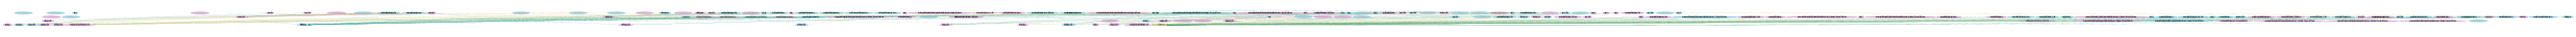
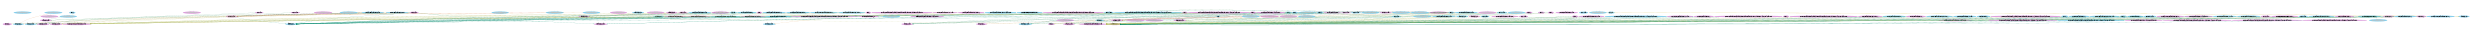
  strict digraph {
    splines=curved
    node [fillcolor=plum shape=doubleoctagon style=filled]
    edge [color="#00876c" style=bold weight=0.5 arrowhead=vee]
    n1 [color="#b8bf62" fillcolor=skyblue fontcolor=gray label="SPDXLicense\n443f4e843df984c22700e228b3860b31" shape=ellipse]
    n2 [color="#b8bf62" label="spdx:LGPL-2.0+" shape=tripleoctagon]
    n3 [fillcolor=skyblue label="LGPL-2.0+"]
    n4 [color="#e18745" fillcolor=skyblue label="fossology:LGPL-2.0+"]
    n5 [color="#379469" fillcolor=skyblue label="cavil:LGPL-2.0-or-later"]
    n6 [color="#00876c" fillcolor=skyblue label="metaeffekt:LGPL-2.0+"]
    n7 [color="#b8bf62" label="foss-license:GNU Library General Public License 2.0 or later"]
    n8 [fillcolor=skyblue label="GNU Library General Public License v2 or later"]
    n9 [label="spdx:LGPL-2.0-or-later"]
    n10 [color="#00876c" label="BlueOak:LGPL-2.0-or-later"]
    n11 [color="#b8bf62" label="foss-license:GNU Lesser General Public License 2.1 or later"]
    n12 [color="#98b561" label="eclipse:LGPL-2.0-or-later"]
    n13 [color="#e09d4b" label="Fedora:LGPL-2.0-or-later"]
    n14 [color="#58a066" label="osadl:LGPL-2.0-or-later"]
    n15 [color="#b8bf62" fillcolor=skyblue fontcolor=gray label="SPDXLicense\n8ef1b5c49d954222c61bf8d1c3f74c3c" shape=ellipse]
    n16 [label="LGPL-2.0-or-later"]
    n17 [color="#b8bf62" fontcolor=gray label="SPDXLicense\ne2efd6447615d77acebad4f7c1e20959" shape=ellipse]
    n18 [fillcolor=skyblue label="spdx:LGPL-2.1+"]
    n19 [color="#deb256" label="fsf:LGPLv2.1" shape=octagon]
    n20 [fillcolor=skyblue label="LGPL-2.1+"]
    n21 [fillcolor=skyblue label="LGPL-2.1-or-later"]
    n22 [color="#e18745" label="fossology:LGPL-2.1+"]
    n23 [color="#379469" label="cavil:LGPL-2.1-or-later"]
    n24 [color="#00876c" label="metaeffekt:LGPL-2.1+"]
    n25 [label="spdx:LGPL-2.1-or-later"]
    n26 [color="#00876c" fillcolor=skyblue label="BlueOak:LGPL-2.1-or-later"]
    n27 [color="#98b561" label="eclipse:LGPL-2.1-or-later"]
    n28 [color="#58a066" label="osadl:LGPL-2.1-or-later"]
    n29 [fillcolor=skyblue label="GNU Lesser General Public License v2.1 or later"]
    n30 [color="#e09d4b" fillcolor=skyblue label="Fedora:LGPL-2.1-or-later"]
    n31 [color="#b8bf62" fontcolor=gray label="SPDXLicense\n797be778eb1d10677897529d23730aa7" shape=ellipse]
    n32 [color="#e09d4b" fillcolor=skyblue fontcolor=gray label="FedoraEntry\nda614a7855fde773632116ed18e901c5" shape=ellipse]
    n33 [color="#e09d4b" fillcolor=skyblue label="GNU Lesser General Public License (no version)" shape=octagon]
    n34 [color="#e09d4b" label="GNU Lesser General Public License v2 (or 2.1) or later" shape=octagon]
    n35 [fillcolor=skyblue label="LGPLv2+"]
    n36 [color="#e09d4b" fontcolor=gray label="FedoraEntry\n5ed37863755909743ca22318afce72ef" shape=ellipse]
    n37 [label="GNU Library General Public License" shape=octagon]
    n38 [color="#00876c" fillcolor=skyblue fontcolor=gray label="BlueOakCouncil\nbf57885d28ac11df1c6c25b44aee8200" shape=ellipse]
    n39 [color="#00876c" fillcolor=skyblue fontcolor=gray label="BlueOakCouncil\na6222a8463da9039cf71763a56777a64" shape=ellipse]
    n40 [color="#58a066" fillcolor=skyblue fontcolor=gray label="OSADLRule\ndd228aaf9806525cf4fce75e69607da4" shape=ellipse]
    n41 [color="#58a066" fontcolor=gray label="OSADLRule\n94050a312358dfb9792d528bb0165557" shape=ellipse]
    n42 [color="#58a066" fontcolor=gray label="OSADLMatrix\n3b1f76b3d50c8ab5c261469e04bf87b8" shape=ellipse]
    n43 [color="#58a066" fontcolor=gray label="OSADLMatrix\nf19ba5e6a7164ae0aa983d4877f14785" shape=ellipse]
    n44 [color="#dac767" fontcolor=gray label="ScancodeData\nb151a8ef20ac0cdac173d01f0c517dca" shape=ellipse]
    n45 [label="scancode:lgpl-2.0-plus"]
    n46 [fillcolor=skyblue label="lgpl-2.0-plus"]
    n47 [label="LGPL 2.0 or later"]
    n48 [fillcolor=skyblue label="GNU Library General Public License 2.0 or later"]
    n49 [color="#dac767" fillcolor=skyblue fontcolor=gray label="ScancodeData\n18a0fa0890a418316cd617a670cea315" shape=ellipse]
    n50 [fillcolor=skyblue label="scancode:lgpl-2.1-plus"]
    n51 [fillcolor=skyblue label="lgpl-2.1-plus"]
    n52 [fillcolor=skyblue label="LGPL 2.1 or later"]
    n53 [label="GNU Lesser General Public License 2.1 or later"]
    n54 [color="#e18745" fillcolor=skyblue fontcolor=gray label="Fossology\nf784903bee0b91d2d3cc847b19995191" shape=ellipse]
    n55 [color="#e18745" fillcolor=skyblue fontcolor=gray label="Fossology\n14607a2b7bc3a8bbbd67250f1cb607d6" shape=ellipse]
    n56 [fillcolor=skyblue label=LGPL shape=octagon]
    n57 [color="#e06f45" fillcolor=skyblue fontcolor=gray label="OrtLicenseCategorization\n92f62731dd83140c649e53a1b1a6e089" shape=ellipse]
    n58 [color="#e06f45" fontcolor=gray label="OrtLicenseCategorization\n543501be5a65bdcf3ede3a87023ad2bf" shape=ellipse]
    n59 [color="#e09d4b" fillcolor=skyblue fontcolor=gray label="OrtLicenseCategorization\nbf7aca2e144fe971e7825c869a8473e1" shape=ellipse]
    n60 [color="#e09d4b" fillcolor=skyblue fontcolor=gray label="OrtLicenseCategorization\n5b53ac23d2f73b00a27b57fccce4c364" shape=ellipse]
    n61 [color="#379469" fontcolor=gray label="CavilLicenseChange\nd2722e2d12b7aefdb7d8137c38249b0b" shape=ellipse]
    n62 [color="#379469" label="LGPL v2 or later" shape=octagon]
    n63 [color="#379469" label="LGPL v2.0 or later" shape=octagon]
    n64 [fillcolor=skyblue label="LGPLv2.0+"]
    n65 [color="#379469" fillcolor=skyblue fontcolor=gray label="CavilLicenseChange\nd9b0e35754eb01f0630aacb08b5fae65" shape=ellipse]
    n66 [color="#379469" label="GNU LGPL v2.1 or later" shape=octagon]
    n67 [fillcolor=skyblue label="LGPL V2+"]
    n68 [color="#379469" label="LGPL v2.1 or later" shape=octagon]
    n69 [label="LGPL v2.1+"]
    n70 [color="#379469" fillcolor=skyblue label="LGPL-2.0.1 or later" shape=octagon]
    n71 [label="LGPLv2.1+"]
    n72 [color="#00876c" fillcolor=skyblue fontcolor=gray label="MetaeffektLicense\n68f17d1b654f95f057148154bf188143" shape=ellipse]
    n73 [color="#00876c" label="metaeffekt:GNU Library General Public License 2.0 (or any later version)"]
    n74 [label="GNU Library General Public License 2.0 (or any later version)"]
    n75 [fillcolor=skyblue label="GNU Library General Public License, Version 2.0+"]
    n76 [fillcolor=skyblue label="GNU LIBRARY GENERAL PUBLIC LICENSE Version 2+"]
    n77 [color="#00876c" fillcolor=skyblue label="GNU Lesser GPL 2.0+" shape=octagon]
    n78 [color="#00876c" label="GNU Lesser General Public License Version 2+" shape=octagon]
    n79 [color="#00876c" label="GNU Lesser General Public License, Version 2.0+" shape=octagon]
    n80 [fillcolor=skyblue label="GNU Library or Lesser General Public License version 2.0+"]
    n81 [label="GNU Library General Public License (GPL), Version 2.0+"]
    n82 [fillcolor=skyblue label="GNU Library General Public License (LGPL), Version 2.0+"]
    n83 [fillcolor=skyblue label="GNU Library General Public License 2+"]
    n84 [fillcolor=skyblue label="GNU Library General Public License version 2.0+"]
    n85 [fillcolor=skyblue label="GNU Library General Public License, Version 2.0 or any later version"]
    n86 [color="#00876c" fillcolor=skyblue label="GNU Lesser General Public License, Version 2 or any later version" shape=octagon]
    n87 [color="#00876c" label="Lesser General Public License (LGPL)), Version 2.0+" shape=octagon]
    n88 [label="LGPL 2+"]
    n89 [fillcolor=skyblue label="LGPL 2.0+ license"]
    n90 [label="LGPL V.2+"]
    n91 [label="LGPL-2+"]
    n92 [label="LGPL2+"]
    n93 [color="#00876c" fillcolor=skyblue label="GNU Lesser/Library General Public License version 2+" shape=octagon]
    n94 [fillcolor=skyblue label="GNU Library General Public License as published by the Free Software Foundation; either version 2 of the License, or (at your option) any later version"]
    n95 [color="#00876c" label="GNU Lesser General Public License as published by the Free Software Foundation; either version 2 of the License, or (at your option) any later version" shape=octagon]
    n96 [color="#00876c" label="GNU Lesser General Public License >= 2.0" shape=octagon]
    n97 [label="GNU Library General Public License as published by the Free Software Foundation; either version 2 of the License, or any later version"]
    n98 [label="GNU Library General Public License as published by the Free Software Foundation, either version 2 of the License, or any later version"]
    n99 [label="GNU Library General Public License as published by the Free Software Foundation; either version 2, or (at your option) any later version"]
    n100 [color="#00876c" fillcolor=skyblue fontcolor=gray label="MetaeffektLicense\ndb6310746184e51800407699f526d684" shape=ellipse]
    n101 [color="#00876c" label="metaeffekt:GNU Lesser General Public License 2.1 (or any later version)"]
    n102 [label="GNU Lesser General Public License 2.1 (or any later version)"]
    n103 [fillcolor=skyblue label="GNU Lesser General Public License, Version 2.1+"]
    n104 [fillcolor=skyblue label="GNU LESSER GENERAL PUBLIC LICENSE 2.1+"]
    n105 [label="LGPL (GNU Lesser General Public License), V2.1 or later"]
    n106 [label="LGPL 2.1+"]
    n107 [label="LGPL version 2.1+"]
    n108 [fillcolor=skyblue label="LGPL(v2.1+)"]
    n109 [label="GNU LIBRARY GENERAL PUBLIC LICENSE, Version 2.1+"]
    n110 [label="GNU Lesser GPL 2.1+"]
    n111 [fillcolor=skyblue label="GNU Lesser General Public License (LGPL), version 2.1+"]
    n112 [fillcolor=skyblue label="GNU Lesser General Public License (LGPL), version 2.1 or later"]
    n113 [fillcolor=skyblue label="GNU Lesser General Public License - v 2.1 or later"]
    n114 [label="GNU Lesser General Public License Version 2.1 or later"]
    n115 [label="GNU Lesser General Public License v2.1+"]
+   n116 [fillcolor=skyblue label="GNU Lesser General Public License version 2.1+"]
    n117 [label="GNU Lesser General Public License, 2.1+"]
    n118 [fillcolor=skyblue label="GNU Lesser General Public License, v. 2.1+"]
    n119 [fillcolor=skyblue label="GNU Lesser Public License 2.1+"]
    n120 [fillcolor=skyblue label="GNU Library or Lesser General Public License (LGPL) V2.1+"]
    n121 [label="GNU Library or Lesser General Public License (LGPL) 2.1+"]
    n122 [fillcolor=skyblue label="GNU General Lesser Public License (LGPL) version 2.1+"]
    n123 [label="Lesser Gnu Public License, Version 2.1+"]
    n124 [fillcolor=skyblue label="Lesser General Public License (LGPL) v 2.1+"]
    n125 [label="Lesser General Public License (LGPL), Version 2.1+"]
    n126 [fillcolor=skyblue label="LGPL license, Version 2.1+"]
    n127 [fillcolor=skyblue label="LGPL v 2.1+"]
    n128 [fillcolor=skyblue label="LGPL version 2.1 or later"]
    n129 [label="LGPL, v2.1 or later"]
    n130 [label="LGPL2.1+"]
    n131 [fillcolor=skyblue label="LGPLv2.1 or later"]
    n132 [label="lgpl_v2_1+"]
    n133 [fillcolor=skyblue label="GNU Lesser General Public License as published by the Free Software Foundation; either version 2.1, or (at your option) any later version"]
    n134 [label="GNU Lesser General Public License as published by the Free Software Foundation, either version 2.1 of the License, or (at your option) any later version"]
    n135 [label="GNU Lesser General Public License as published by the Free Software Foundation; either version 2.1 of the License, or (at your option) any later version"]
    n136 [fillcolor=skyblue label="GNU Lesser General Public License, V2.1 or later"]
    n137 [label="GNU Lesser General Public License as ~ published by the Free Software Foundation; either version 2.1 of ~ the License, or (at your option) any later version"]
    n138 [color="#00876c" label="[GNU Lesser General Public License] as published by the Free Software Foundation; either version 2.1 of the License, or (at your option) any later version" shape=octagon]
    n139 [color="#00876c" fillcolor=skyblue label="GNU Lesser General Public License as published by the Free Software Foundation ; either version 2 . 1 of License or ( at your option ) any later version" shape=octagon]
    n140 [color="#00876c" label="GNU Lesser General Public License (version 2.1 or at your option any later version)" shape=octagon]
    n141 [color="#00876c" label="GNU Lesser general Public License as published by the Free Software Foundation ; either version 2 . 1 of the License or ( at your option ) any later version" shape=octagon]
    n142 [color="#00876c" label="GNU Lesser General Public License ; as published by the Free Software Foundation ; either version 2 . 1 of ; the License or ( at your option ) any later version" shape=octagon]
    n143 [color="#00876c" label="GNU Lesser General License as published by the Free Software Foundation; either version 2.1 of the License or (at your option) any later version" shape=octagon]
    n144 [color="#dc574a" fontcolor=gray label="HermineLicense\n9730269df542bd3f057f93a8e1f143ff" shape=ellipse]
    n145 [color="#dc574a" fillcolor=skyblue fontcolor=gray label="HermineLicense\nbc087c6e782136cf6d044538f6b3ae68" shape=ellipse]
    n146 [color="#b8bf62" fontcolor=gray label="FossLicense\naa0920763902bfd20cf65af73c30d159" shape=ellipse]
    n147 [color="#b8bf62" fillcolor=skyblue label="scancode://lgpl-2.0-plus"]
    n148 [color="#b8bf62" label="scancode:lgpl-2.0-plus"]
    n149 [color="#b8bf62" fillcolor=skyblue fontcolor=gray label="FossLicense\n398343051bd0a4db65fca0c34d988bab" shape=ellipse]
    n150 [color="#b8bf62" fillcolor=skyblue label="GNU Library General Public License v2.1 or later"]
    n151 [fillcolor=skyblue label="LGPL (v2.1 or later)"]
    n152 [color="#b8bf62" fillcolor=skyblue label="scancode://lgpl-2.1-plus"]
    n153 [color="#b8bf62" label="scancode:lgpl-2.1-plus"]
    n154 [color="#b8bf62" fillcolor=skyblue label="LGPLv2, greater"]
    n155 [color="#b8bf62" label="GNU Lesser General Public License v2 or later (LGPLv2+)"]
    n156 [color="#b8bf62" label="LGPL-2.1 or later"]
    n157 [color="#98b561" fontcolor=gray label="EclipseLicense\nd8708c158689888a29e78881058167e5" shape=ellipse]
    n158 [color="#98b561" fillcolor=skyblue fontcolor=gray label="EclipseLicense\nf2c77bb8714e52aa06c20280fd690f8e" shape=ellipse]
    n159 [color="#78ab63" fontcolor=gray label="Curation\n10eb159015a5c72756ac89d98e013bfd" shape=ellipse]
    n1 -> n2 [color="#b8bf62" style=dashed arrowhead=""]
    n3 -> n2 [color="#b8bf62" style=dashed weight=0.7]
    n3 -> n4 [color="#e18745" style=dashed weight=0.7]
    n3 -> n5 [color="#379469" style=dashed]
    n3 -> n6 [style=dashed weight=0.7]
    n3 -> n7 [color="#b8bf62" weight=0.7]
    n8 -> n2 [color="#b8bf62" weight=0.7]
    n8 -> n4 [color="#e18745" weight=0.7]
    n8 -> n9 [weight=0.7 color=""]
    n8 -> n10 [style=dashed weight=0.7]
    n8 -> n11 [color="#b8bf62" weight=0.7]
    n8 -> n12 [color="#98b561" weight=0.7]
    n9 -> n6 [weight=0.7]
    n9 -> n13 [color="#e09d4b" style=dashed weight=0.7]
    n9 -> n14 [color="#58a066" weight=0.7]
    n15 -> n9 [color="#b8bf62" style=dashed arrowhead=""]
    n16 -> n5 [color="#379469" style=dashed weight=0.7]
    n16 -> n6
    n16 -> n7 [color="#b8bf62" weight=0.7]
    n16 -> n9 [weight=0.7 color=""]
    n16 -> n10 [weight=0.7]
    n16 -> n12 [color="#98b561" weight=0.7]
    n16 -> n13 [color="#e09d4b" style=dashed weight=0.7]
    n16 -> n14 [color="#58a066" weight=0.7]
    n17 -> n18 [color="#b8bf62" style=dashed arrowhead=""]
    n18 -> n19 [color="#deb256"]
    n20 -> n11 [color="#b8bf62" weight=0.7]
    n20 -> n18 [weight=0.7 color=""]
    n20 -> n21 [color="#78ab63" style=dashed weight=0.7]
    n20 -> n22 [color="#e18745" style=dashed weight=0.7]
    n20 -> n23 [color="#379469"]
    n20 -> n24 [weight=0.7]
    n21 -> n11 [color="#b8bf62" style=dashed weight=0.7]
    n21 -> n23 [color="#379469" weight=0.7]
    n21 -> n24
    n21 -> n25 [style=dashed weight=0.7 color=""]
    n21 -> n26 [weight=0.7]
    n21 -> n27 [color="#98b561" style=dashed weight=0.7]
    n21 -> n28 [color="#58a066" weight=0.7]
    n25 -> n19 [color="#deb256"]
    n25 -> n24 [style=dashed weight=0.7]
    n25 -> n28 [color="#58a066" weight=0.7]
    n25 -> n30 [color="#e09d4b" style=dashed weight=0.7]
    n29 -> n11 [color="#b8bf62" style=dashed weight=0.7]
    n29 -> n18 [color="#b8bf62" style=dashed weight=0.7]
    n29 -> n22 [color="#e18745" weight=0.7]
    n29 -> n24 [style=dashed]
    n29 -> n25 [weight=0.7 color=""]
    n29 -> n26 [style=dashed weight=0.7]
    n29 -> n27 [color="#98b561" weight=0.7]
    n31 -> n25 [color="#b8bf62" arrowhead=""]
    n32 -> n13 [color="#e09d4b" style=dashed arrowhead=""]
    n33 -> n13 [color="#e09d4b"]
    n34 -> n13 [color="#e09d4b" style=dashed]
    n34 -> n30 [color="#e09d4b"]
    n35 -> n6
    n35 -> n7 [color="#b8bf62" style=dashed weight=0.7]
    n35 -> n13 [color="#e09d4b"]
    n35 -> n23 [color="#379469" style=dashed]
    n35 -> n30 [color="#e09d4b" style=dashed]
    n36 -> n30 [color="#e09d4b" style=dashed arrowhead=""]
    n37 -> n10
    n37 -> n26
    n38 -> n10 [arrowhead=""]
    n39 -> n26 [arrowhead=""]
    n40 -> n14 [color="#58a066" arrowhead=""]
    n41 -> n28 [color="#58a066" arrowhead=""]
    n42 -> n14 [color="#58a066" style=dashed arrowhead=""]
    n43 -> n28 [color="#58a066" style=dashed arrowhead=""]
    n44 -> n45 [color="#dac767" arrowhead=""]
    n45 -> n6 [style=dashed]
    n45 -> n7 [color="#b8bf62" weight=0.7]
    n46 -> n45 [weight=0.7 color=""]
    n47 -> n7 [color="#b8bf62" weight=0.7]
    n47 -> n45 [color="#dac767" weight=0.7]
    n48 -> n7 [color="#b8bf62" weight=0.7]
    n48 -> n45 [color="#dac767" style=dashed weight=0.7]
    n49 -> n50 [color="#dac767" arrowhead=""]
    n50 -> n11 [color="#b8bf62" weight=0.7]
    n50 -> n24 [style=dashed]
    n51 -> n50 [style=dashed weight=0.7 color=""]
    n52 -> n11 [color="#b8bf62" style=dashed weight=0.7]
    n52 -> n24 [style=dashed]
    n52 -> n50 [color="#dac767" weight=0.7]
    n53 -> n11 [color="#b8bf62" weight=0.7]
    n53 -> n50 [color="#dac767" style=dashed weight=0.7]
    n54 -> n4 [color="#e18745" arrowhead=""]
    n55 -> n22 [color="#e18745" style=dashed arrowhead=""]
    n56 -> n6
    n56 -> n24
    n57 -> n9 [color="#e06f45" arrowhead=""]
    n58 -> n25 [color="#e06f45" arrowhead=""]
    n59 -> n9 [color="#e09d4b" arrowhead=""]
    n60 -> n25 [color="#e09d4b" style=dashed arrowhead=""]
    n61 -> n5 [color="#379469" style=dashed arrowhead=""]
    n62 -> n5 [color="#379469"]
    n63 -> n5 [color="#379469"]
    n64 -> n5 [color="#379469"]
    n64 -> n11 [color="#b8bf62" weight=0.7]
    n64 -> n30 [color="#e09d4b" style=dashed weight=0.7]
    n65 -> n23 [color="#379469" style=dashed arrowhead=""]
    n66 -> n23 [color="#379469"]
    n67 -> n6
    n67 -> n7 [color="#b8bf62" weight=0.7]
    n67 -> n23 [color="#379469" style=dashed]
    n68 -> n23 [color="#379469"]
    n69 -> n11 [color="#b8bf62" style=dashed weight=0.7]
    n69 -> n23 [color="#379469" style=dashed]
    n69 -> n24 [style=dashed]
    n70 -> n23 [color="#379469"]
    n71 -> n11 [color="#b8bf62" weight=0.7]
    n71 -> n23 [color="#379469" style=dashed]
    n71 -> n24
    n72 -> n6 [arrowhead=""]
    n73 -> n6 [style=dashed weight=0.7]
    n74 -> n7 [color="#b8bf62" weight=0.7]
    n74 -> n73 [style=dashed weight=0.7]
    n75 -> n6 [style=dashed]
    n75 -> n7 [color="#b8bf62" style=dashed weight=0.7]
    n76 -> n6 [style=dashed]
    n76 -> n7 [color="#b8bf62" style=dashed weight=0.7]
    n77 -> n6
    n78 -> n6
    n79 -> n6
    n80 -> n6
    n80 -> n7 [color="#b8bf62" style=dashed weight=0.7]
    n81 -> n6 [style=dashed]
    n81 -> n7 [color="#b8bf62" weight=0.7]
    n82 -> n6 [style=dashed]
    n82 -> n7 [color="#b8bf62" weight=0.7]
    n83 -> n6
    n83 -> n7 [color="#b8bf62" weight=0.7]
    n84 -> n6 [style=dashed]
    n84 -> n7 [color="#b8bf62" style=dashed weight=0.7]
    n85 -> n6 [style=dashed]
    n85 -> n7 [color="#b8bf62" style=dashed weight=0.7]
    n86 -> n6
    n87 -> n6 [style=dashed]
    n88 -> n6
    n88 -> n7 [color="#b8bf62" weight=0.7]
    n89 -> n6
    n89 -> n7 [color="#b8bf62" style=dashed weight=0.7]
    n90 -> n6 [style=dashed]
    n90 -> n7 [color="#b8bf62" weight=0.7]
    n91 -> n6 [style=dashed]
    n91 -> n7 [color="#b8bf62" weight=0.7]
    n92 -> n6
    n92 -> n7 [color="#b8bf62" style=dashed weight=0.7]
    n93 -> n6 [arrowhead=normal style=dashed]
    n94 -> n6 [style=dashed]
    n94 -> n7 [color="#b8bf62" style=dashed weight=0.7]
    n95 -> n6
    n96 -> n6
    n97 -> n6 [style=dashed]
    n97 -> n7 [color="#b8bf62" style=dashed weight=0.7]
    n98 -> n6 [style=dashed]
    n98 -> n7 [color="#b8bf62" style=dashed weight=0.7]
    n99 -> n6
    n99 -> n7 [color="#b8bf62" weight=0.7]
    n100 -> n24 [style=dashed arrowhead=""]
    n101 -> n24 [style=dashed weight=0.7]
    n102 -> n11 [color="#b8bf62" style=dashed weight=0.7]
    n102 -> n101 [weight=0.7]
    n103 -> n11 [color="#b8bf62" style=dashed weight=0.7]
    n103 -> n24
    n104 -> n11 [color="#b8bf62" weight=0.7]
    n104 -> n24 [style=dashed]
    n105 -> n11 [color="#b8bf62" weight=0.7]
    n105 -> n24
    n106 -> n11 [color="#b8bf62" style=dashed weight=0.7]
    n106 -> n24 [style=dashed]
    n107 -> n11 [color="#b8bf62" style=dashed weight=0.7]
    n107 -> n24
    n108 -> n11 [color="#b8bf62" style=dashed weight=0.7]
    n108 -> n24
    n109 -> n11 [color="#b8bf62" style=dashed weight=0.7]
    n109 -> n24 [style=dashed]
    n110 -> n11 [color="#b8bf62" style=dashed weight=0.7]
    n110 -> n24
    n111 -> n11 [color="#b8bf62" style=dashed weight=0.7]
    n111 -> n24
    n112 -> n11 [color="#b8bf62" weight=0.7]
    n112 -> n24 [style=dashed]
    n113 -> n11 [color="#b8bf62" style=dashed weight=0.7]
    n113 -> n24
    n114 -> n11 [color="#b8bf62" weight=0.7]
    n114 -> n24
    n115 -> n11 [color="#b8bf62" style=dashed weight=0.7]
    n115 -> n24
+   n116 -> n11 [color="#b8bf62" style=dashed weight=0.7]
+   n116 -> n24
    n117 -> n11 [color="#b8bf62" weight=0.7]
    n117 -> n24
    n118 -> n11 [color="#b8bf62" style=dashed weight=0.7]
    n118 -> n24 [style=dashed]
    n119 -> n11 [color="#b8bf62" weight=0.7]
    n119 -> n24 [style=dashed]
    n120 -> n11 [color="#b8bf62" weight=0.7]
    n120 -> n24
    n121 -> n11 [color="#b8bf62" style=dashed weight=0.7]
    n121 -> n24
    n122 -> n11 [color="#b8bf62" style=dashed weight=0.7]
    n122 -> n24 [style=dashed]
    n123 -> n11 [color="#b8bf62" weight=0.7]
    n123 -> n24 [style=dashed]
    n124 -> n11 [color="#b8bf62" weight=0.7]
    n124 -> n24
    n125 -> n11 [color="#b8bf62" weight=0.7]
    n125 -> n24 [style=dashed]
    n126 -> n11 [color="#b8bf62" style=dashed weight=0.7]
    n126 -> n24 [style=dashed]
    n127 -> n11 [color="#b8bf62" weight=0.7]
    n127 -> n24 [style=dashed]
    n128 -> n11 [color="#b8bf62" style=dashed weight=0.7]
    n128 -> n24
    n129 -> n11 [color="#b8bf62" weight=0.7]
    n129 -> n24 [style=dashed]
    n130 -> n11 [color="#b8bf62" weight=0.7]
    n130 -> n21 [color="#78ab63" style=dashed weight=0.7]
    n130 -> n24
    n131 -> n11 [color="#b8bf62" style=dashed weight=0.7]
    n131 -> n24 [style=dashed]
    n132 -> n11 [color="#b8bf62" weight=0.7]
    n132 -> n24
    n133 -> n11 [color="#b8bf62" weight=0.7]
    n133 -> n24
    n134 -> n11 [color="#b8bf62" weight=0.7]
    n134 -> n24
    n135 -> n11 [color="#b8bf62" weight=0.7]
    n135 -> n24 [style=dashed]
    n136 -> n11 [color="#b8bf62" weight=0.7]
    n136 -> n24 [style=dashed]
    n137 -> n11 [color="#b8bf62" style=dashed weight=0.7]
    n137 -> n24
    n138 -> n24 [style=dashed]
    n139 -> n24
    n140 -> n24
    n141 -> n24 [style=dashed]
    n142 -> n24 [style=dashed]
    n143 -> n24
    n144 -> n9 [color="#dc574a" style=dashed arrowhead=""]
    n145 -> n25 [color="#dc574a" arrowhead=""]
    n146 -> n7 [color="#b8bf62" style=dashed arrowhead=""]
    n147 -> n9 [color="#b8bf62" style=dashed weight=0.7]
    n148 -> n7 [color="#b8bf62" style=dashed weight=0.7]
    n149 -> n11 [color="#b8bf62" style=dashed arrowhead=""]
    n150 -> n11 [color="#b8bf62" style=dashed weight=0.7]
    n151 -> n11 [color="#b8bf62" weight=0.7]
    n151 -> n21 [color="#78ab63" weight=0.7]
    n152 -> n11 [color="#b8bf62" weight=0.7]
    n153 -> n11 [color="#b8bf62" weight=0.7]
    n154 -> n11 [color="#b8bf62" weight=0.7]
    n155 -> n11 [color="#b8bf62" style=dashed weight=0.7]
    n156 -> n11 [color="#b8bf62" weight=0.7]
    n157 -> n12 [color="#98b561" style=dashed arrowhead=""]
    n158 -> n27 [color="#98b561" arrowhead=""]
    n159 -> n21 [color="#78ab63" arrowhead=""]
  }
